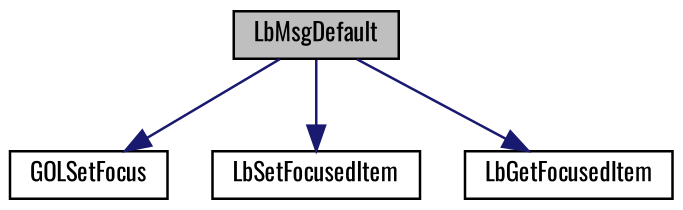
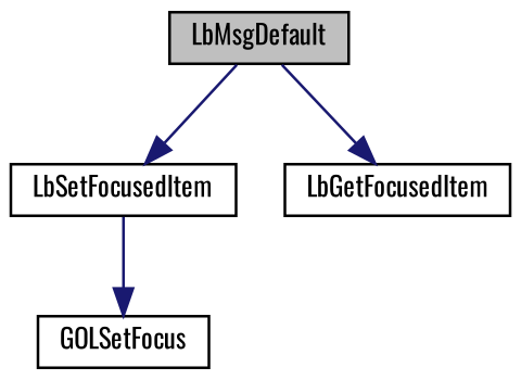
  digraph {
    fontname=Oswald
    rankdir=TB
    node [color=black fillcolor=white fontname=Oswald fontsize=10 shape=record style=filled]
    edge [color=midnightblue fontname=Oswald fontsize=10 labelfontname=Helvetica labelfontsize=10 style=solid]
    n1 [fillcolor=grey75 fontcolor=black height=0.2 label=LbMsgDefault width=0.4]
    n2 [height=0.2 label=GOLSetFocus width=0.4]
    n3 [height=0.2 label=LbSetFocusedItem width=0.4]
    n4 [height=0.2 label=LbGetFocusedItem width=0.4]
-   n1 -> n2
+   n3 -> n2
    n1 -> n3
    n1 -> n4
  }
